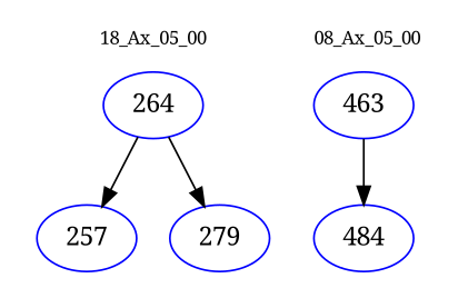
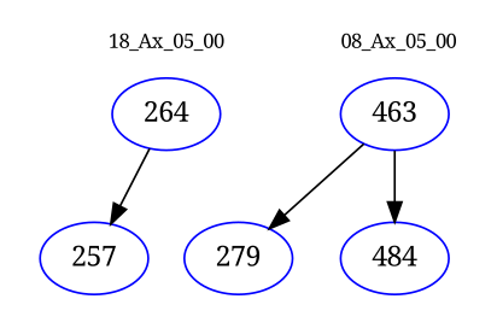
  digraph {
    fontname="Noto Serif"
    node [color=blue fontname="Noto Serif"]
    edge [color=black fontname="Noto Serif"]
    n1 [label=264]
    n2 [label=257]
    n3 [label=279]
    n4 [label=463]
    n5 [label=484]
    subgraph cluster_1 {
      color=white
      fontsize=10
      label="18_Ax_05_00"
      n1
      n2
      n3
    }
    subgraph cluster_2 {
      color=white
      fontsize=10
      label="08_Ax_05_00"
      n4
      n5
    }
    n1 -> n2
-   n1 -> n3
+   n4 -> n3
    n4 -> n5
  }
